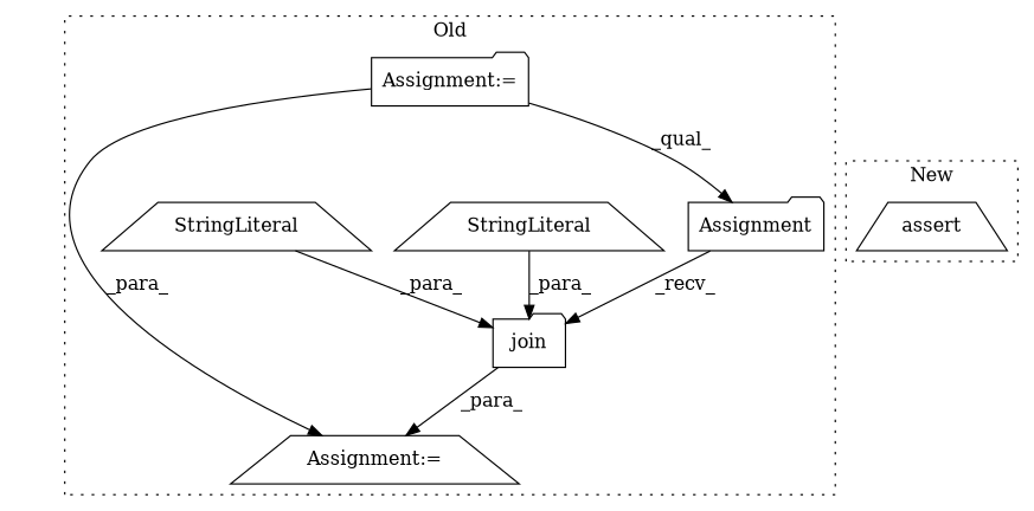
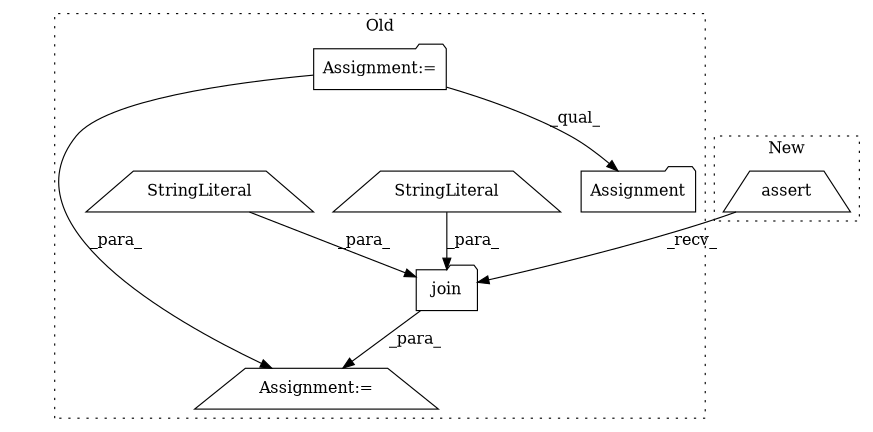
  digraph {
    node [a=32 shape=trapezium]
    n1 [l="5,1" label=join s="5293,5348" shape=folder]
    n2 [a=22 l=7 label=Assignment s=5285 shape=folder]
    n3 [a=45 l=9 label=StringLiteral s=5306]
    n4 [a=7 l=1 label="Assignment:=" s=5269]
    n5 [a=45 l=32 label=StringLiteral s=5316]
    n6 [a=7 l=2 label="Assignment:=" s=4570 shape=folder]
    n7 [l="13,1" label=assert s="5384,5411"]
    subgraph cluster_1 {
      label=Old
      style=dotted
      n1
      n2
      n3
      n4
      n5
      n6
    }
    subgraph cluster_2 {
      label=New
      style=dotted
      n7
    }
    n1 -> n4 [label=_para_]
-   n2 -> n1 [label=_recv_]
+   n7 -> n1 [label=_recv_]
    n3 -> n1 [label=_para_]
    n5 -> n1 [label=_para_]
    n6 -> n2 [label=_qual_]
    n6 -> n4 [label=_para_]
  }
